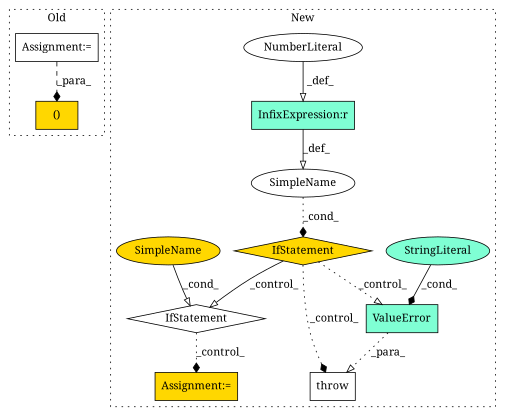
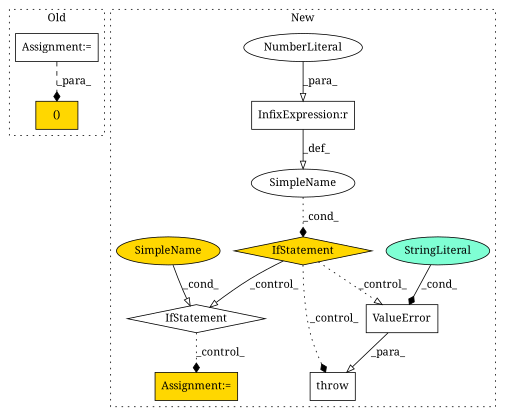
  digraph {
    fontname="Noto Serif"
    node [a=7 fillcolor=white fontname="Noto Serif" l=1 shape=box style=filled]
    edge [arrowhead=onormal fontname="Noto Serif" style=dotted]
    n1 [a=106 fillcolor=gold l=85 label="()" s=7719]
    n2 [label="Assignment:=" s=7676]
    n3 [a=53 l=6 label=throw s=13563]
    n4 [a=25 fillcolor=gold l="4,2" label=IfStatement s="13529,13553" shape=diamond]
    n5 [a=42 label=SimpleName shape=ellipse l=""]
-   n6 [a=27 fillcolor=aquamarine l=3 label="InfixExpression:r" s=13549]
-   n7 [a=32 fillcolor=aquamarine l="11,1" label=ValueError s="13569,13671"]
+   n6 [a=27 l=3 label="InfixExpression:r" s=13549]
+   n7 [a=32 l="11,1" label=ValueError s="13569,13671"]
    n8 [a=45 fillcolor=aquamarine l=71 label=StringLiteral s=13580 shape=ellipse]
    n9 [a=34 label=NumberLiteral s=13552 shape=ellipse]
    n10 [fillcolor=gold label="Assignment:=" s=13746]
    n11 [a=25 l="4,2" label=IfStatement s="13684,13724" shape=diamond]
    n12 [a=42 fillcolor=gold label=SimpleName shape=ellipse l=""]
    subgraph cluster_1 {
      label=Old
      style=dotted
      n1
      n2
    }
    subgraph cluster_2 {
      label=New
      style=dotted
      n3
      n4
      n5
      n6
      n7
      n8
      n9
      n10
      n11
      n12
    }
    n2 -> n1 [arrowhead=diamond label=_para_ style=dashed]
    n4 -> n3 [arrowhead=diamond label=_control_]
    n4 -> n7 [label=_control_]
    n4 -> n11 [label=_control_ style=solid]
    n5 -> n4 [arrowhead=diamond label=_cond_]
    n6 -> n5 [label=_def_ style=solid]
-   n7 -> n3 [label=_para_]
+   n7 -> n3 [label=_para_ style=solid]
    n8 -> n7 [arrowhead=diamond label=_cond_ style=solid]
-   n9 -> n6 [label=_def_ style=solid]
+   n9 -> n6 [label=_para_ style=solid]
    n11 -> n10 [arrowhead=diamond label=_control_]
    n12 -> n11 [label=_cond_ style=solid]
  }
